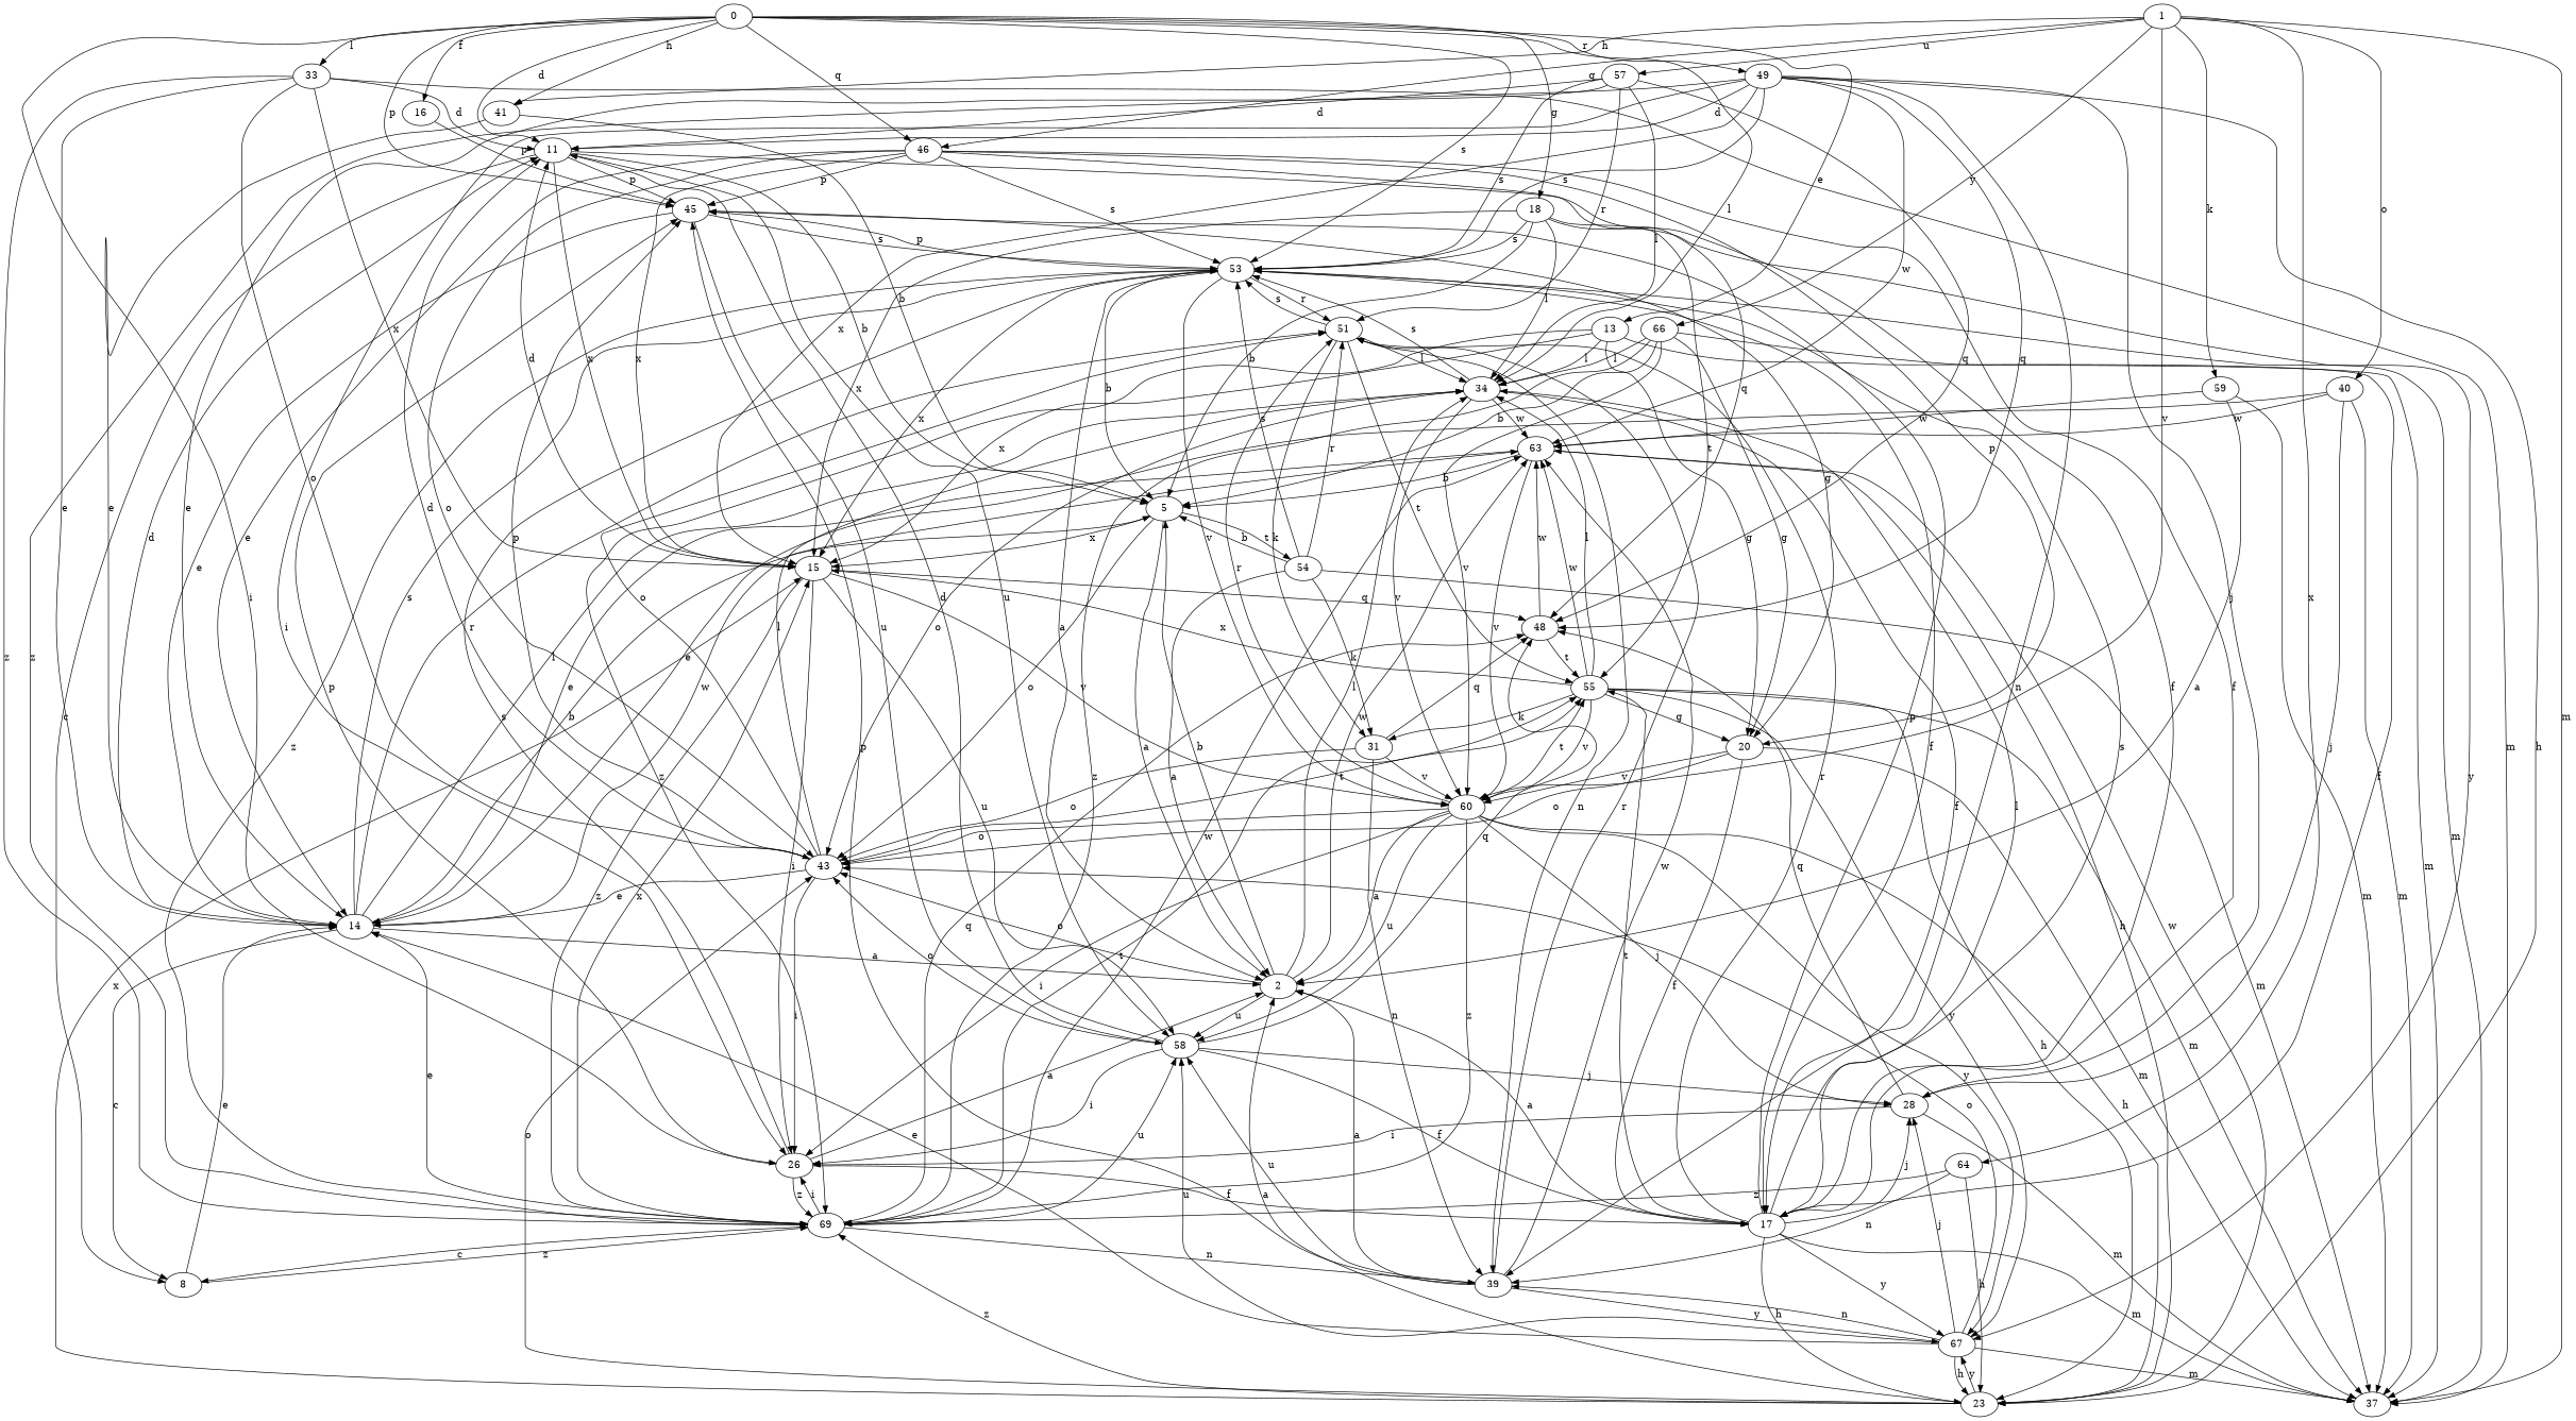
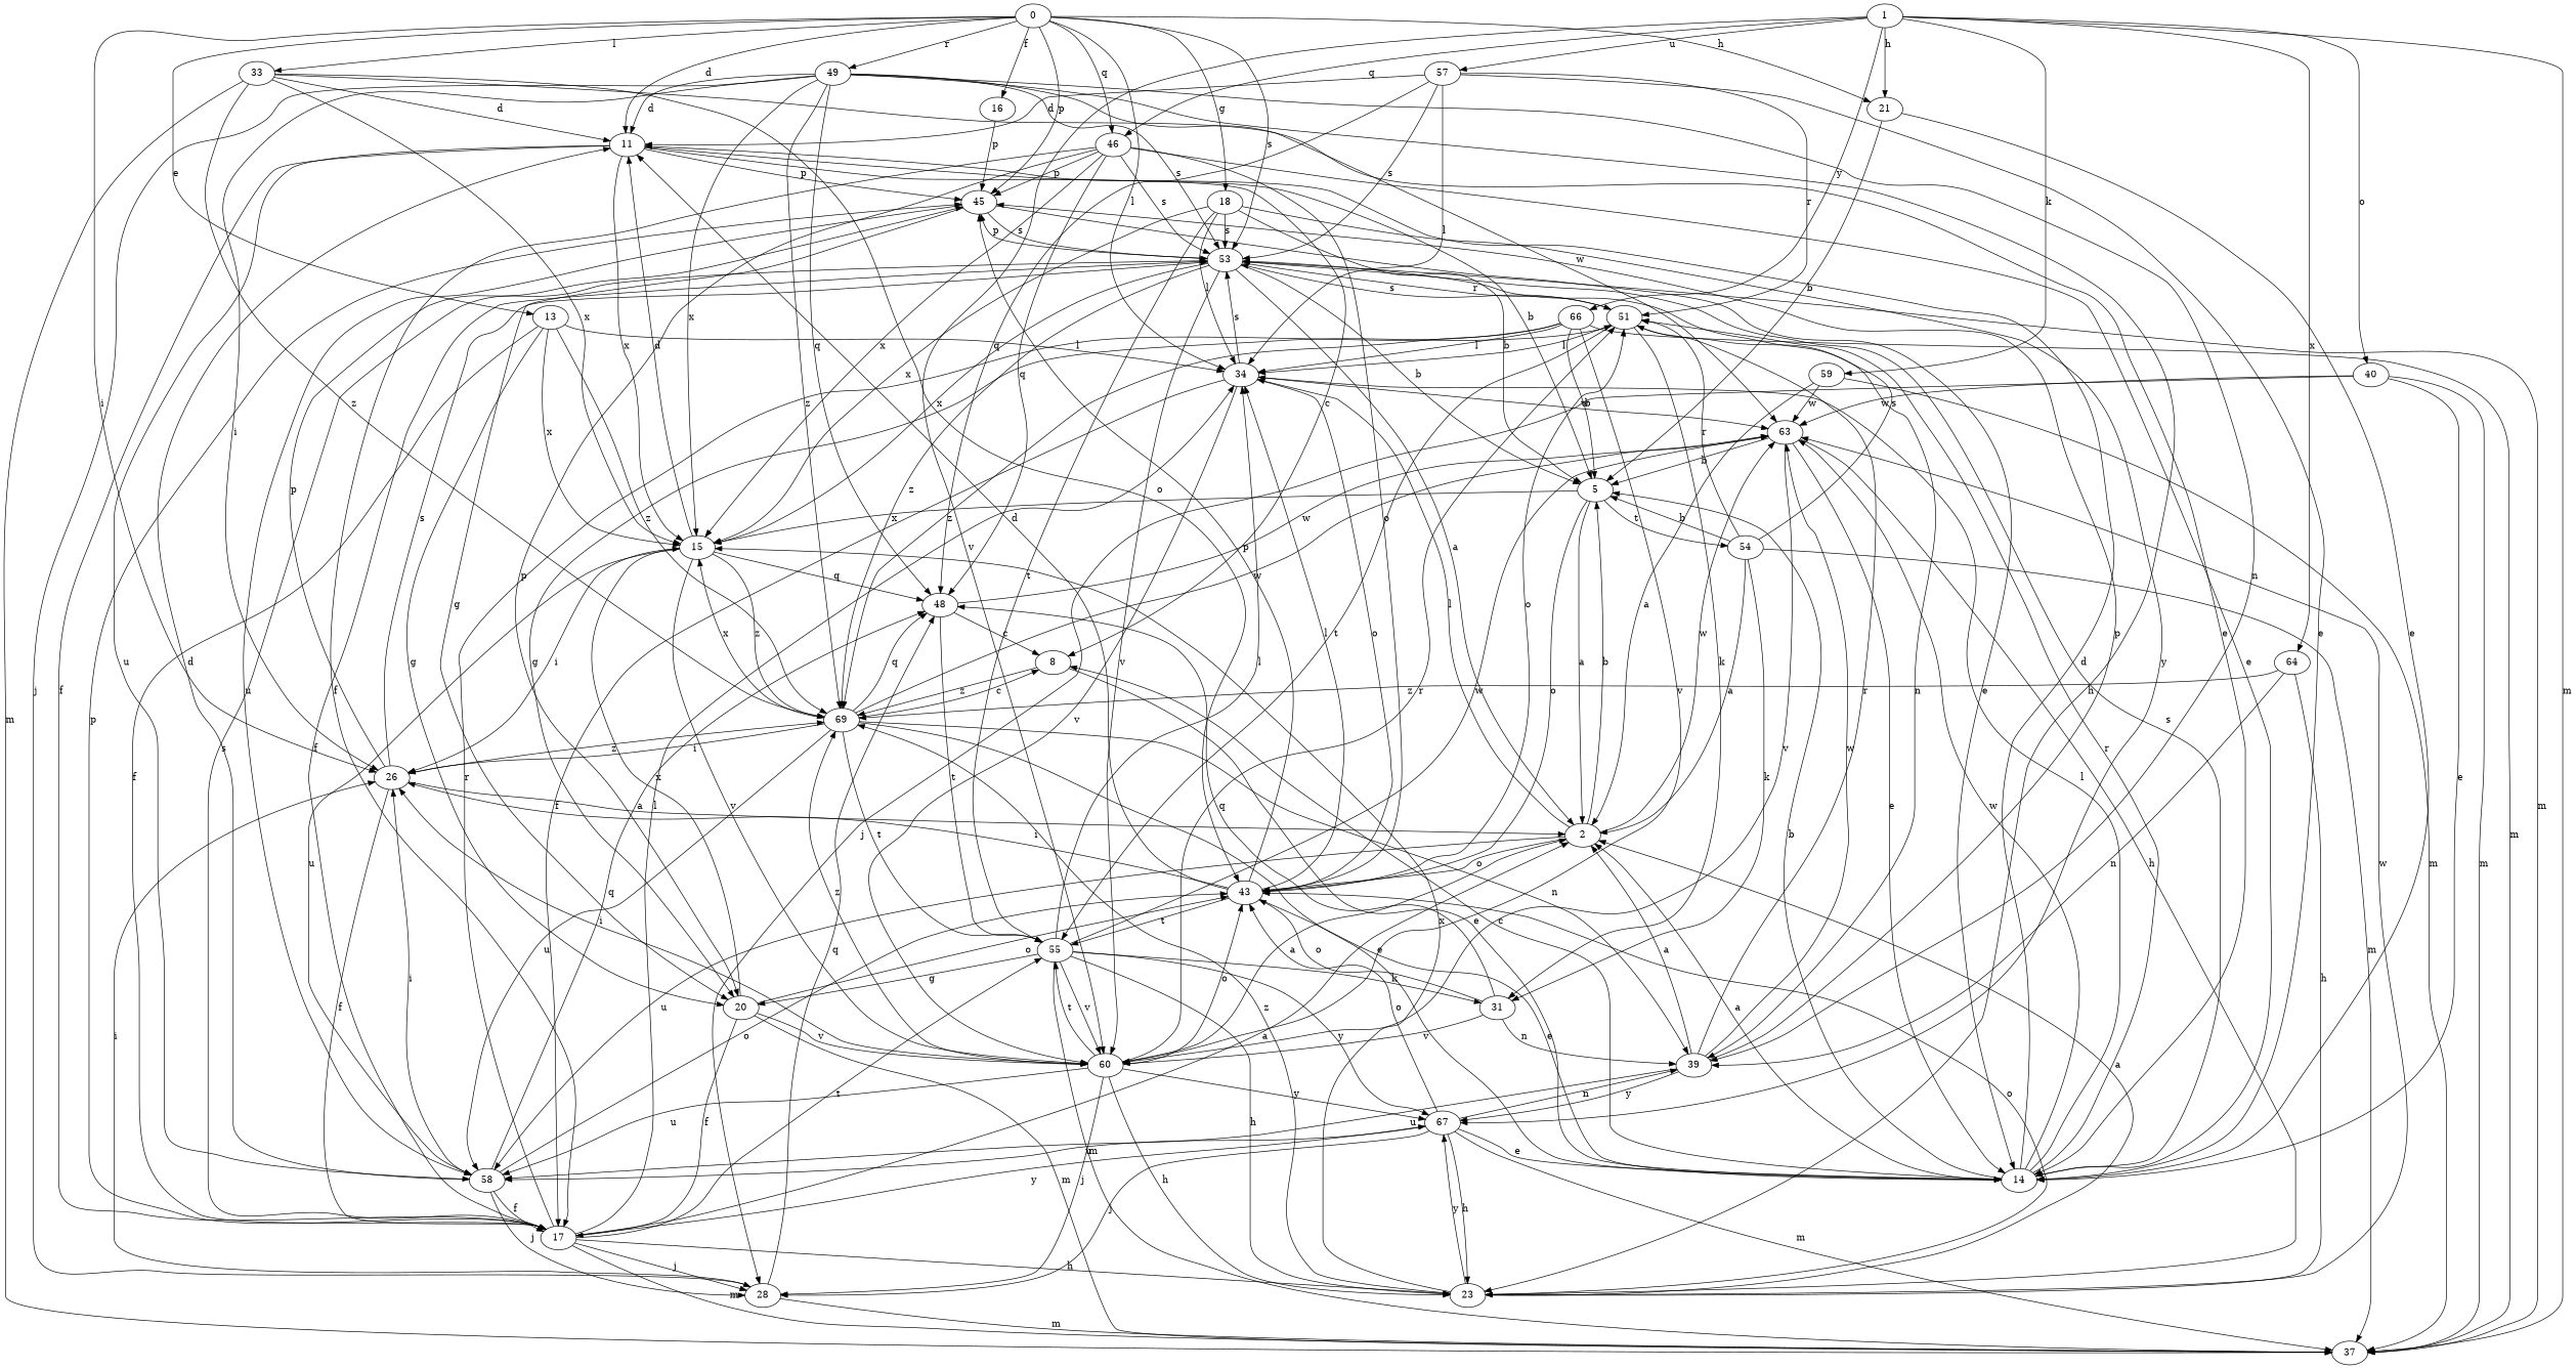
  strict digraph {
    0
    11
    13
    16
    18
-   21 [label=41]
+   21
    26
    33
    34
    45
    46
    49
    53
    5
    58
    n16 [label=15]
    8
    17
    69
    20
    55
    67
    14
    2
    37
    43
    60
    63
    48
    23
    28
    39
    51
    1
    n35 [label=59]
    40
    57
    64
    66
    54
    31
    0 -> 11 [label=d]
    0 -> 13 [label=e]
    0 -> 16 [label=f]
    0 -> 18 [label=g]
    0 -> 21 [label=h]
    0 -> 26 [label=i]
    0 -> 33 [label=l]
    0 -> 34 [label=l]
    0 -> 45 [label=p]
    0 -> 46 [label=q]
    0 -> 49 [label=r]
    0 -> 53 [label=s]
    11 -> 45 [label=p]
    11 -> 5 [label=b]
    11 -> 58 [label=u]
    11 -> n16 [label=x]
    11 -> 8 [label=c]
    11 -> 17 [label=f]
    13 -> 34 [label=l]
    13 -> n16 [label=x]
    13 -> 17 [label=f]
    13 -> 69 [label=z]
    13 -> 20 [label=g]
    16 -> 45 [label=p]
    18 -> 34 [label=l]
    18 -> 53 [label=s]
    18 -> 5 [label=b]
    18 -> n16 [label=x]
    18 -> 55 [label=t]
    18 -> 67 [label=y]
    21 -> 5 [label=b]
    21 -> 14 [label=e]
    26 -> 45 [label=p]
    26 -> 53 [label=s]
    26 -> 17 [label=f]
    26 -> 69 [label=z]
    26 -> 2 [label=a]
    33 -> 11 [label=d]
    33 -> n16 [label=x]
    33 -> 69 [label=z]
    33 -> 14 [label=e]
    33 -> 37 [label=m]
    33 -> 43 [label=o]
    34 -> 53 [label=s]
    34 -> 17 [label=f]
    34 -> 43 [label=o]
    34 -> 60 [label=v]
    34 -> 63 [label=w]
    45 -> 53 [label=s]
    45 -> 58 [label=u]
    45 -> 20 [label=g]
    45 -> 14 [label=e]
    46 -> 45 [label=p]
    46 -> 53 [label=s]
    46 -> n16 [label=x]
    46 -> 17 [label=f]
    46 -> 20 [label=p]
    46 -> 14 [label=e]
    46 -> 43 [label=o]
    46 -> 48 [label=q]
    49 -> 11 [label=d]
    49 -> 26 [label=i]
    49 -> 53 [label=s]
    49 -> n16 [label=x]
    49 -> 69 [label=z]
    49 -> 63 [label=w]
    49 -> 48 [label=q]
    49 -> 23 [label=h]
    49 -> 28 [label=j]
    49 -> 39 [label=n]
    53 -> 45 [label=p]
    53 -> 5 [label=b]
    53 -> n16 [label=x]
    53 -> 17 [label=f]
    53 -> 69 [label=z]
    53 -> 2 [label=a]
    53 -> 37 [label=m]
    53 -> 60 [label=v]
    53 -> 51 [label=r]
    5 -> n16 [label=x]
    5 -> 2 [label=a]
    5 -> 43 [label=o]
    5 -> 54 [label=t]
    58 -> 11 [label=d]
    58 -> 26 [label=i]
    58 -> 17 [label=f]
    58 -> 43 [label=o]
    58 -> 48 [label=q]
    58 -> 28 [label=j]
    n16 -> 11 [label=d]
    n16 -> 26 [label=i]
    n16 -> 58 [label=u]
    n16 -> 69 [label=z]
    n16 -> 60 [label=v]
    n16 -> 48 [label=q]
    8 -> 69 [label=z]
    8 -> 14 [label=e]
    17 -> 34 [label=l]
    17 -> 45 [label=p]
    17 -> 53 [label=s]
    17 -> 55 [label=t]
    17 -> 67 [label=y]
    17 -> 2 [label=a]
    17 -> 37 [label=m]
    17 -> 23 [label=h]
    17 -> 28 [label=j]
    17 -> 51 [label=r]
    69 -> 26 [label=i]
    69 -> 58 [label=u]
    69 -> n16 [label=x]
    69 -> 8 [label=c]
    69 -> 55 [label=t]
    69 -> 14 [label=e]
    69 -> 63 [label=w]
    69 -> 48 [label=q]
    69 -> 39 [label=n]
    20 -> 17 [label=f]
    20 -> 37 [label=m]
    20 -> 43 [label=o]
    20 -> 60 [label=v]
    55 -> 34 [label=l]
-   55 -> n16 [label=x]
+   20 -> n16 [label=x]
    55 -> 20 [label=g]
    55 -> 67 [label=y]
    55 -> 37 [label=m]
    55 -> 60 [label=v]
    55 -> 63 [label=w]
    55 -> 23 [label=h]
    55 -> 31 [label=k]
    67 -> 58 [label=u]
    67 -> 14 [label=e]
    67 -> 37 [label=m]
    67 -> 43 [label=o]
    67 -> 23 [label=h]
    67 -> 28 [label=j]
    67 -> 39 [label=n]
    14 -> 11 [label=d]
    14 -> 34 [label=l]
    14 -> 53 [label=s]
    14 -> 5 [label=b]
    14 -> 8 [label=c]
    14 -> 2 [label=a]
    14 -> 63 [label=w]
    14 -> 51 [label=r]
    2 -> 34 [label=l]
    2 -> 5 [label=b]
    2 -> 58 [label=u]
    2 -> 43 [label=o]
    2 -> 63 [label=w]
    43 -> 11 [label=d]
    43 -> 26 [label=i]
    43 -> 34 [label=l]
    43 -> 45 [label=p]
    43 -> 55 [label=t]
    43 -> 14 [label=e]
    43 -> 51 [label=o]
    60 -> 26 [label=i]
    60 -> 58 [label=u]
    60 -> 69 [label=z]
    60 -> 55 [label=t]
    60 -> 67 [label=y]
    60 -> 2 [label=a]
    60 -> 43 [label=o]
    60 -> 23 [label=h]
    60 -> 28 [label=j]
    60 -> 51 [label=r]
    63 -> 5 [label=b]
    63 -> 14 [label=e]
    63 -> 60 [label=v]
    63 -> 23 [label=h]
+   48 -> 8 [label=c]
    48 -> 55 [label=t]
    48 -> 63 [label=w]
    23 -> n16 [label=x]
    23 -> 69 [label=z]
    23 -> 67 [label=y]
    23 -> 2 [label=a]
    23 -> 43 [label=o]
    23 -> 63 [label=w]
    28 -> 26 [label=i]
    28 -> 37 [label=m]
    28 -> 48 [label=q]
    39 -> 45 [label=p]
    39 -> 58 [label=u]
    39 -> 67 [label=y]
    39 -> 2 [label=a]
    39 -> 63 [label=w]
    39 -> 51 [label=r]
    51 -> 34 [label=l]
    51 -> 53 [label=s]
    51 -> 55 [label=t]
    51 -> 39 [label=n]
    51 -> 31 [label=k]
    1 -> 21 [label=h]
    1 -> 46 [label=q]
    1 -> 37 [label=m]
    1 -> 60 [label=v]
    1 -> n35 [label=k]
    1 -> 40 [label=o]
    1 -> 57 [label=u]
    1 -> 64 [label=x]
    1 -> 66 [label=y]
    n35 -> 2 [label=a]
    n35 -> 37 [label=m]
    n35 -> 63 [label=w]
    40 -> 14 [label=e]
    40 -> 37 [label=m]
    40 -> 63 [label=w]
    40 -> 28 [label=j]
    57 -> 11 [label=d]
    57 -> 34 [label=l]
    57 -> 53 [label=s]
    57 -> 14 [label=e]
    57 -> 48 [label=q]
    57 -> 51 [label=r]
    64 -> 69 [label=z]
    64 -> 23 [label=h]
    64 -> 39 [label=n]
    66 -> 34 [label=l]
    66 -> 5 [label=b]
    66 -> 69 [label=z]
    66 -> 20 [label=g]
    66 -> 37 [label=m]
    66 -> 60 [label=v]
    54 -> 53 [label=s]
    54 -> 5 [label=b]
    54 -> 2 [label=a]
    54 -> 37 [label=m]
    54 -> 51 [label=r]
    54 -> 31 [label=k]
    31 -> 43 [label=o]
    31 -> 60 [label=v]
    31 -> 48 [label=q]
    31 -> 39 [label=n]
  }
